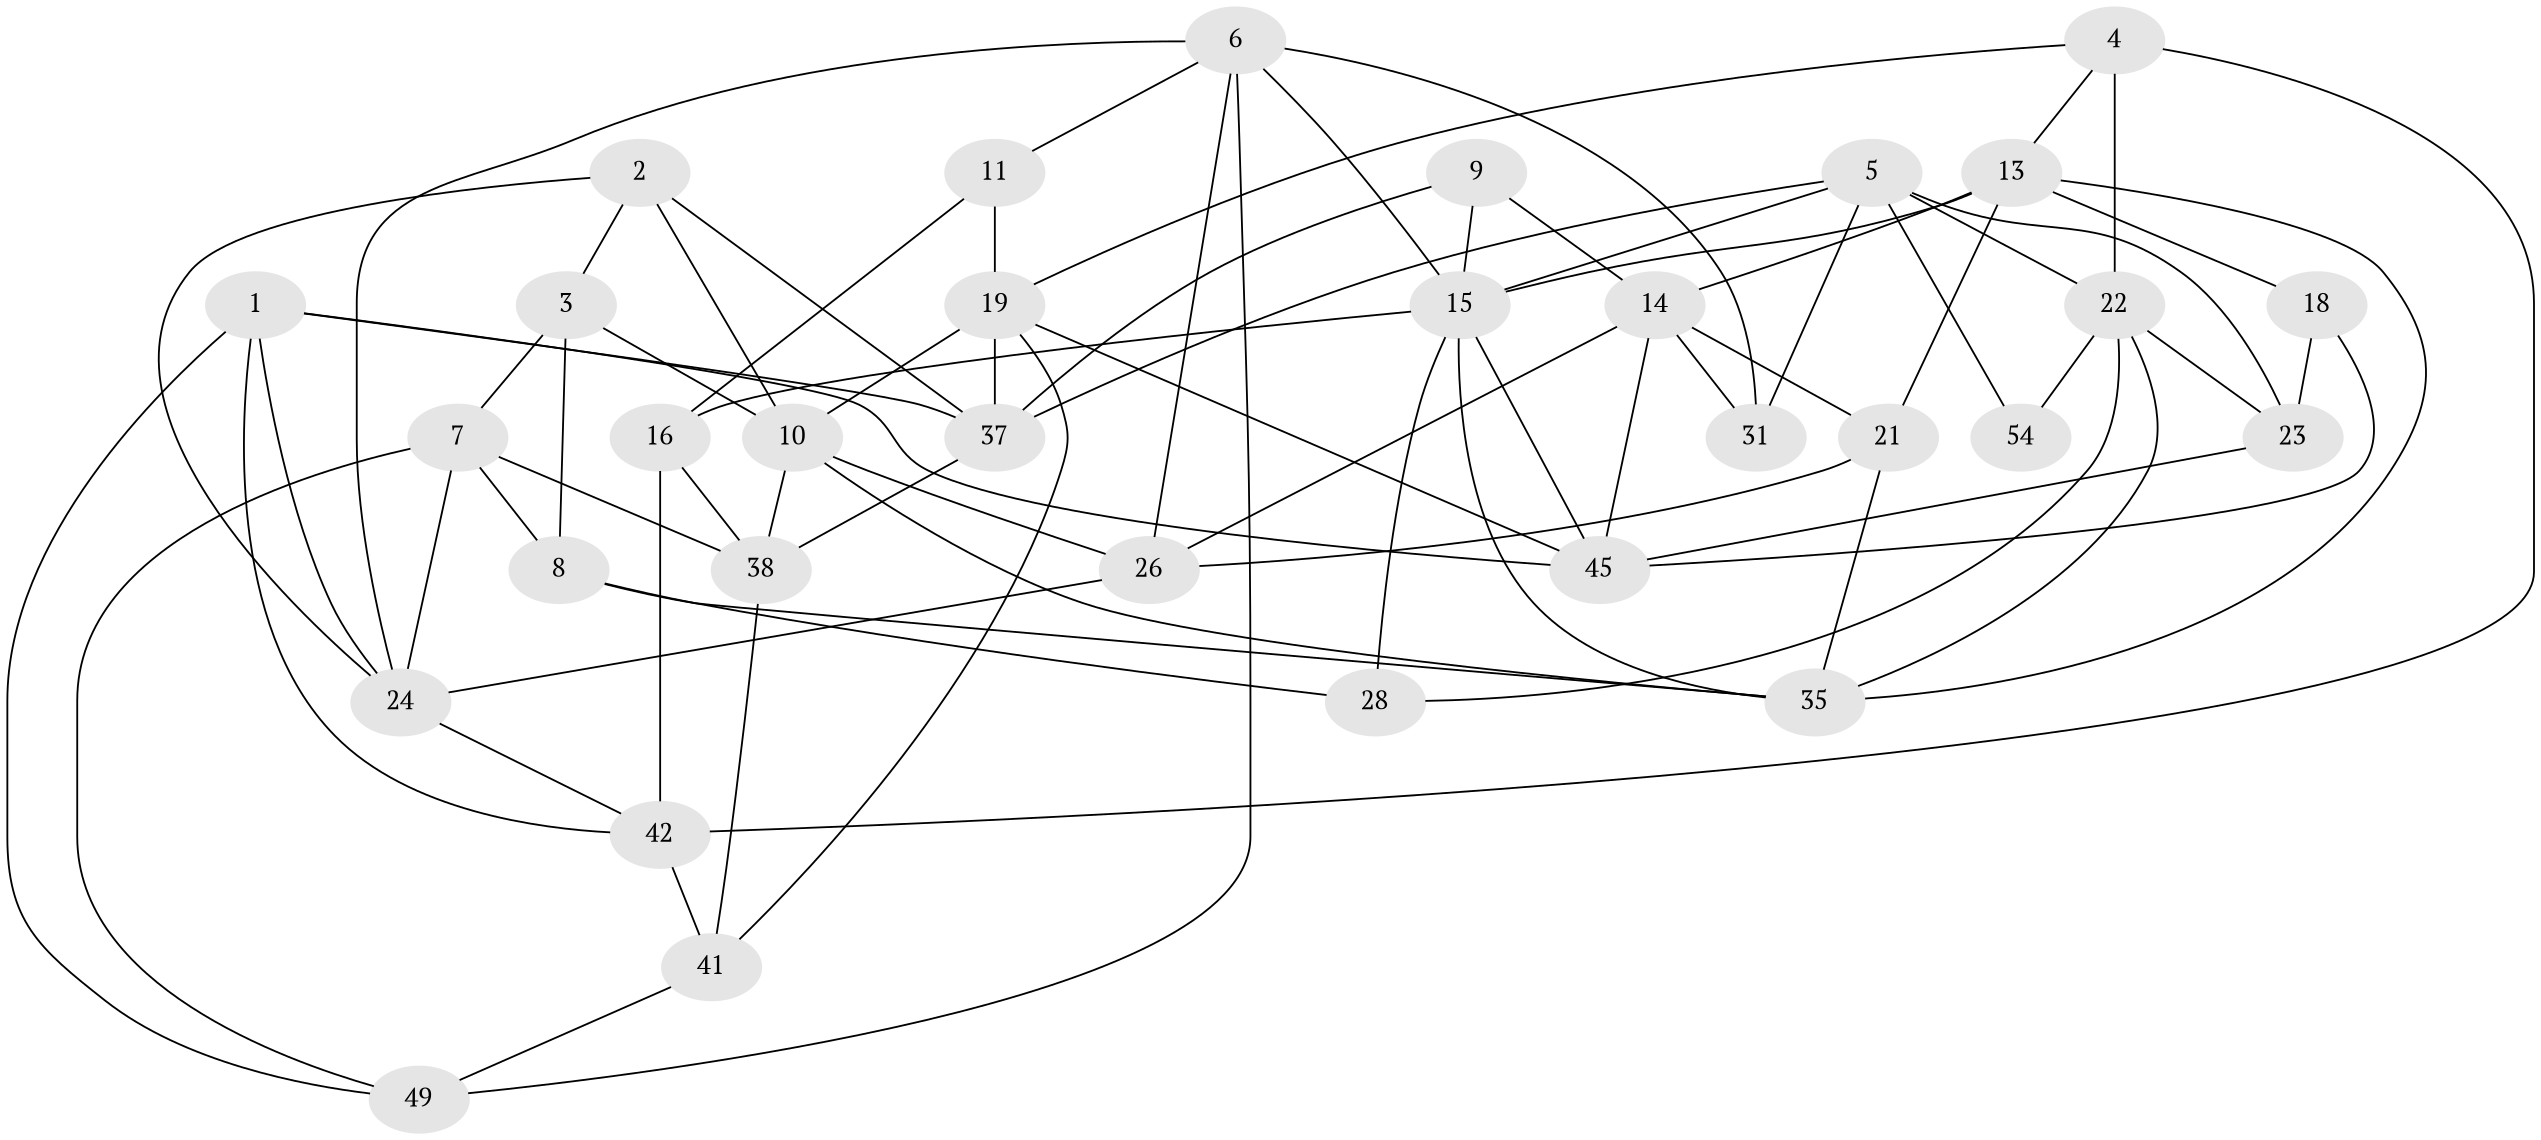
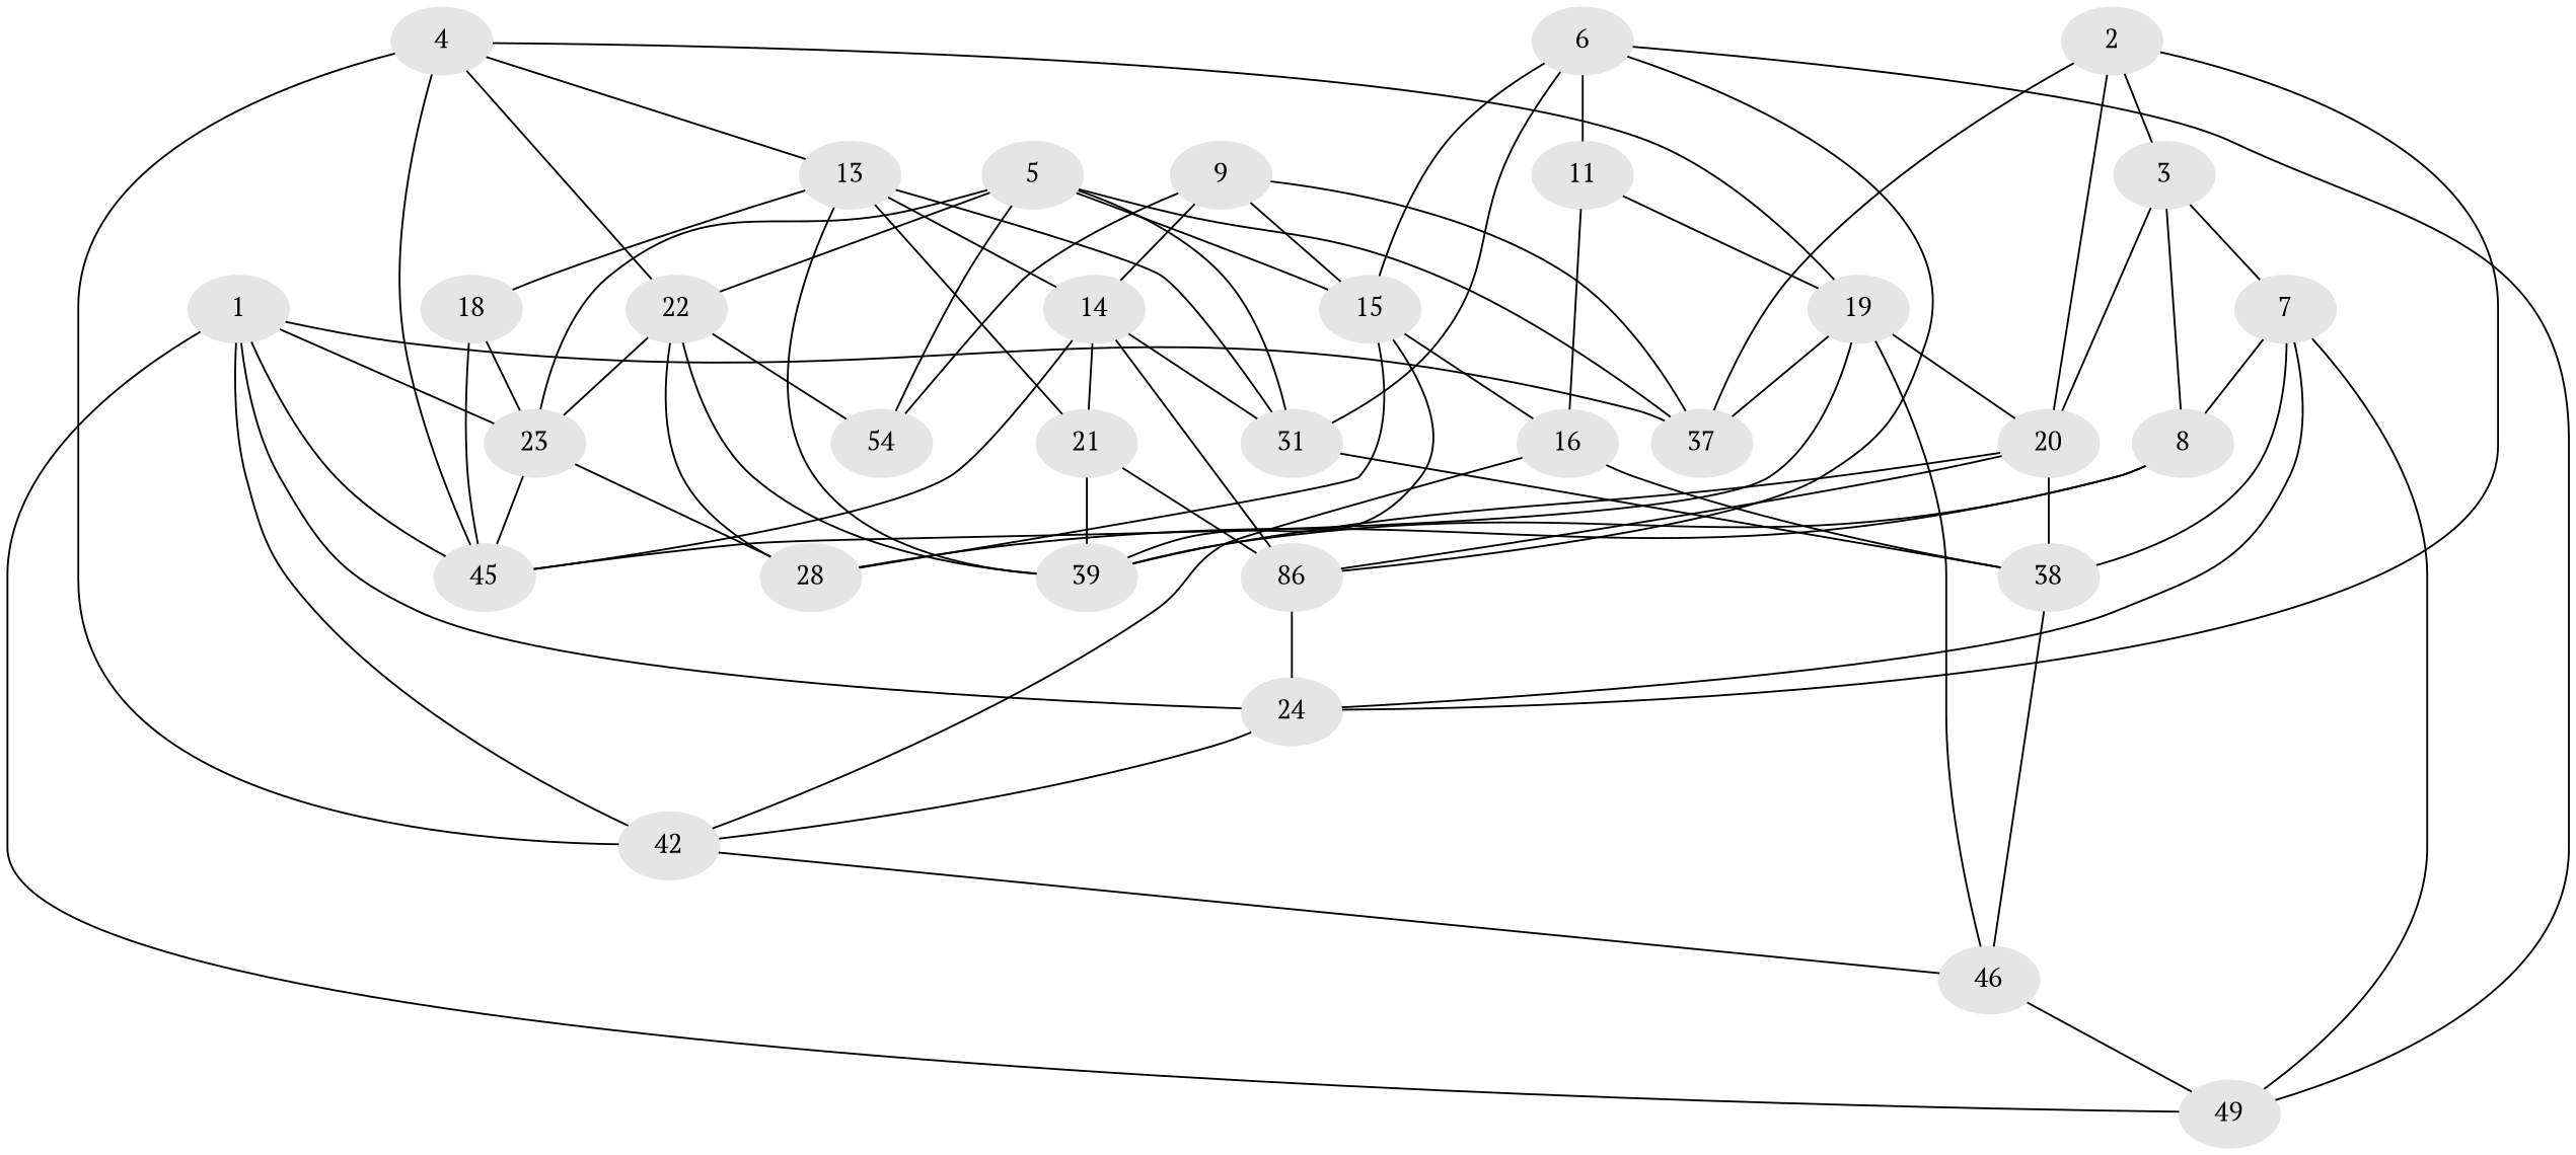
  graph {
    fontname="PT Serif"
    node [color=gray90 fontname="PT Serif" style=filled]
    edge [fontname="PT Serif"]
    1 [super="+17"]
    23 [super="+35"]
    n3 [label=24 super="+48"]
    37 [super="+52"]
    n5 [label=42 super="+47"]
    45 [super="+53"]
    49
    28 [super="+30"]
-   46 [label=41]
+   46
    3 [super="+43"]
-   20 [super="+29" label=10]
+   20 [super="+29"]
    7 [super="+10"]
    8
    2
-   26 [super="+32"]
+   26 [super="+32" label=86]
    n16 [label=38 super="+41"]
-   39 [super="+42" label=35]
+   39 [super="+42"]
    4 [super="+12"]
    13 [super="+25"]
    19 [super="+50"]
    22 [super="+33"]
    15 [super="+51"]
    14 [super="+27"]
    18
    21
    54
    5 [super="+40"]
    31
    11
    16
    6 [super="+38"]
    9 [super="+24"]
+   1 -- 23
    1 -- n3
    1 -- 37
    1 -- n5
    1 -- 45
    1 -- 49
    23 -- 45
+   23 -- 28
    n3 -- n5
    n5 -- 46
    46 -- 49
    3 -- 20
    3 -- 7
    3 -- 8
    20 -- 26
    20 -- n16
    20 -- 39
    7 -- n3
    7 -- 49
    7 -- 8
    7 -- n16 [weight=2]
    8 -- 28
    8 -- 39
    2 -- n3
    2 -- 37
    2 -- 3
    2 -- 20
    26 -- n3
    n16 -- 46
    4 -- n5 [weight=2]
-   15 -- 45
+   4 -- 45
    4 -- 13
    4 -- 19
    4 -- 22
    13 -- 39
-   13 -- 15
+   13 -- 31
    13 -- 14
    13 -- 18
    13 -- 21
    19 -- 37
    19 -- 45
    19 -- 46
    19 -- 20
    22 -- 23
    22 -- 28
    22 -- 39
    22 -- 54
    15 -- 28
    15 -- 39
    15 -- 16
    14 -- 45
    14 -- 26
    14 -- 21
    14 -- 31
    18 -- 23
    18 -- 45
    21 -- 26 [weight=2]
    21 -- 39
    5 -- 23
    5 -- 37
    5 -- 22
    5 -- 15
    5 -- 54
    5 -- 31
-   37 -- n16
+   31 -- n16
    11 -- 19
    11 -- 16
    16 -- n5
    16 -- n16
-   6 -- n3
    6 -- 49
    6 -- 26
    6 -- 15
    6 -- 31
    6 -- 11
    9 -- 37 [weight=2]
    9 -- 15
    9 -- 14
+   9 -- 54 [weight=2]
  }
